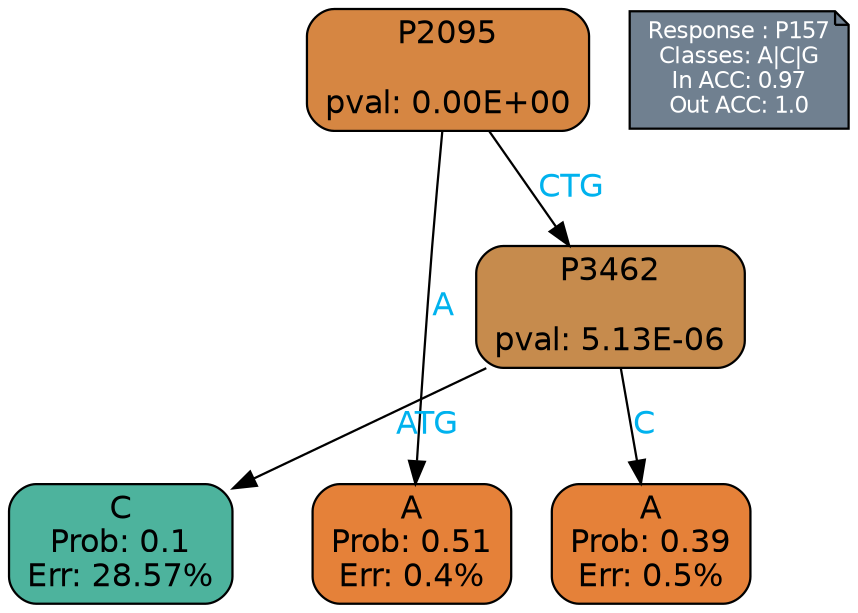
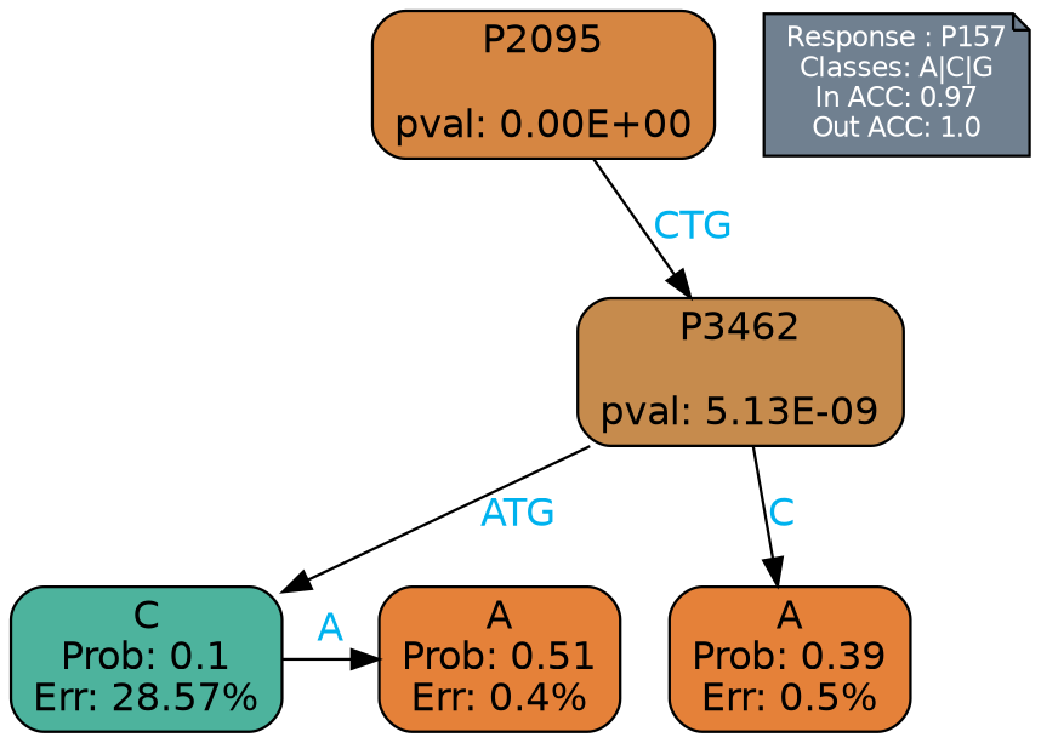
  digraph {
    ranksep=equally
    splines=polylines
    node [color=black fillcolor="#e58139" fontname=helvetica shape=box style="filled, rounded"]
    edge [fontcolor=deepskyblue2 fontname=helvetica]
    n1 [label="A\nProb: 0.51\nErr: 0.4%"]
    n2 [fillcolor="#4db39d" label="C\nProb: 0.1\nErr: 28.57%"]
    n3 [label="A\nProb: 0.39\nErr: 0.5%"]
    n4 [align=left fillcolor=slategray fontcolor=white fontsize=10 label="Response : P157\nClasses: A|C|G\nIn ACC: 0.97\nOut ACC: 1.0\n" shape=note style=filled]
    n5 [fillcolor="#d68642" label="P2095\n\npval: 0.00E+00"]
-   n6 [fillcolor="#c68b4d" label="P3462\n\npval: 5.13E-06"]
+   n6 [fillcolor="#c68b4d" label="P3462\n\npval: 5.13E-09"]
    subgraph sub_1 {
      rank=same
      n1
      n2
      n3
    }
    subgraph sub_2 {
      rank=same
      n4
      n5
    }
-   n5 -> n1 [label=A]
+   n2 -> n1 [label=A]
    n5 -> n6 [label=CTG]
    n6 -> n2 [label=ATG]
    n6 -> n3 [label=C]
  }
